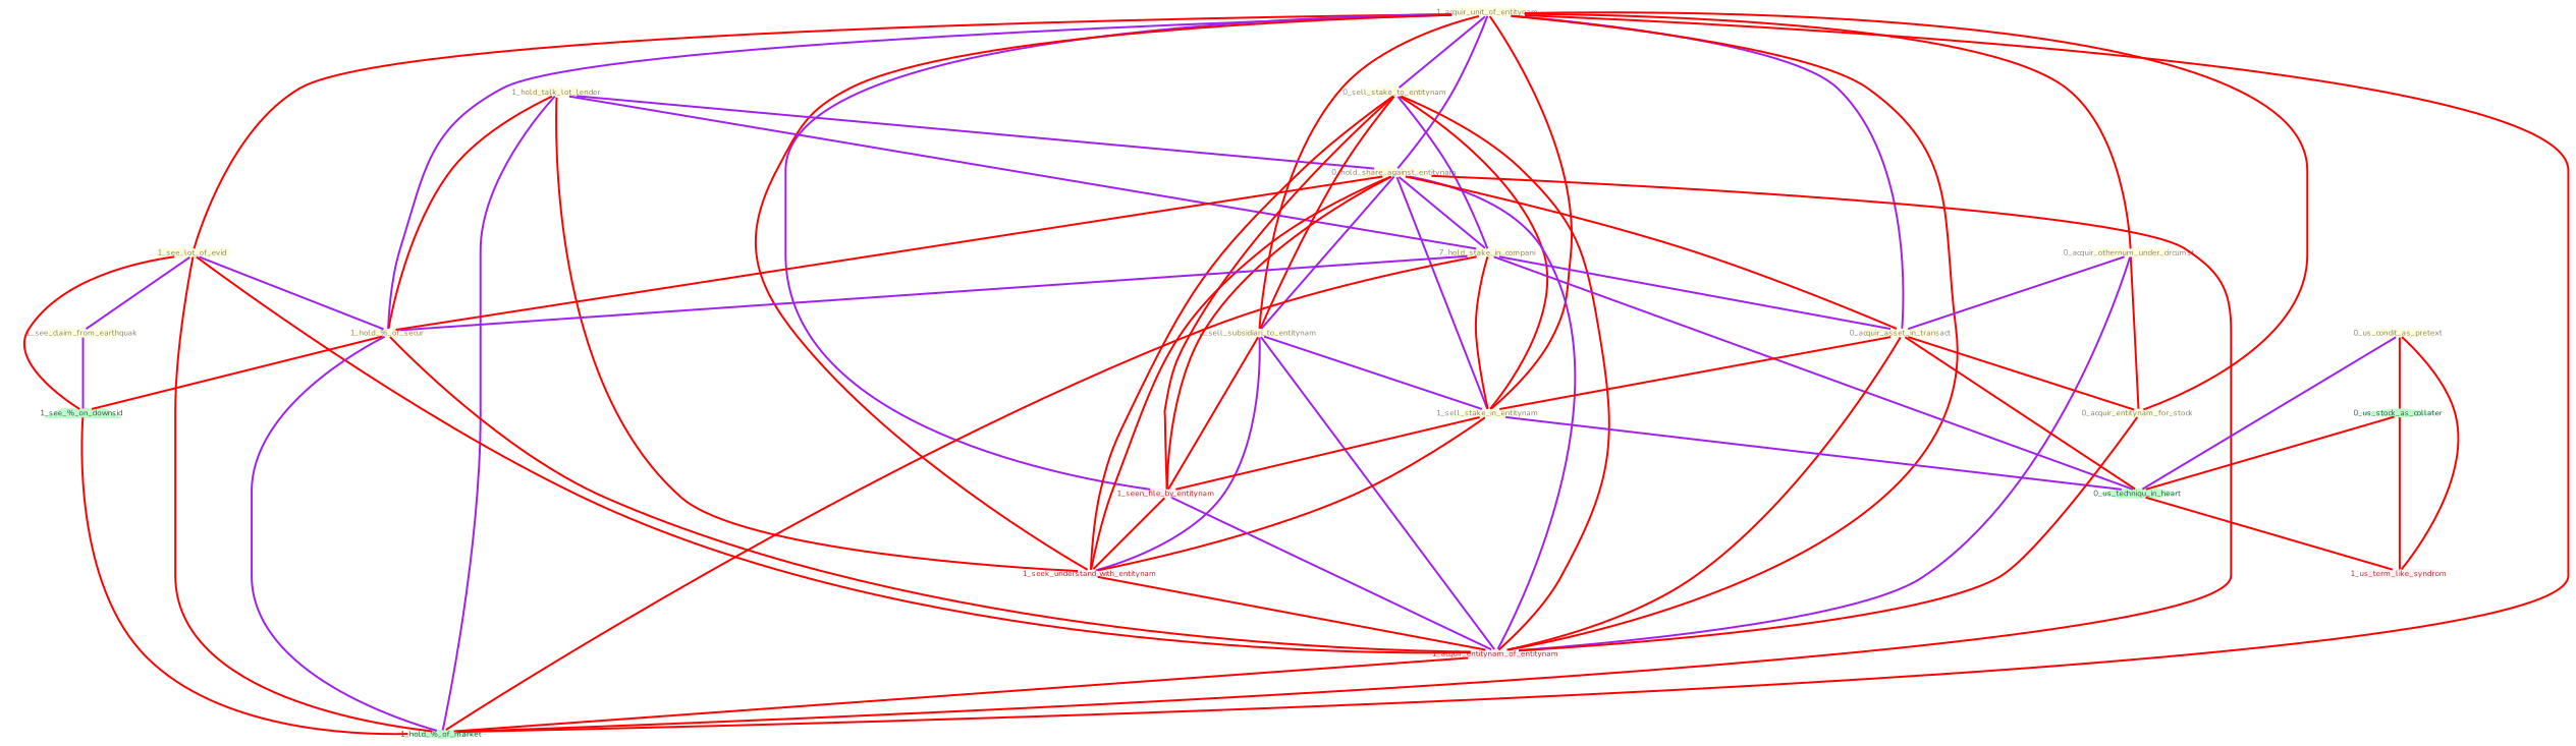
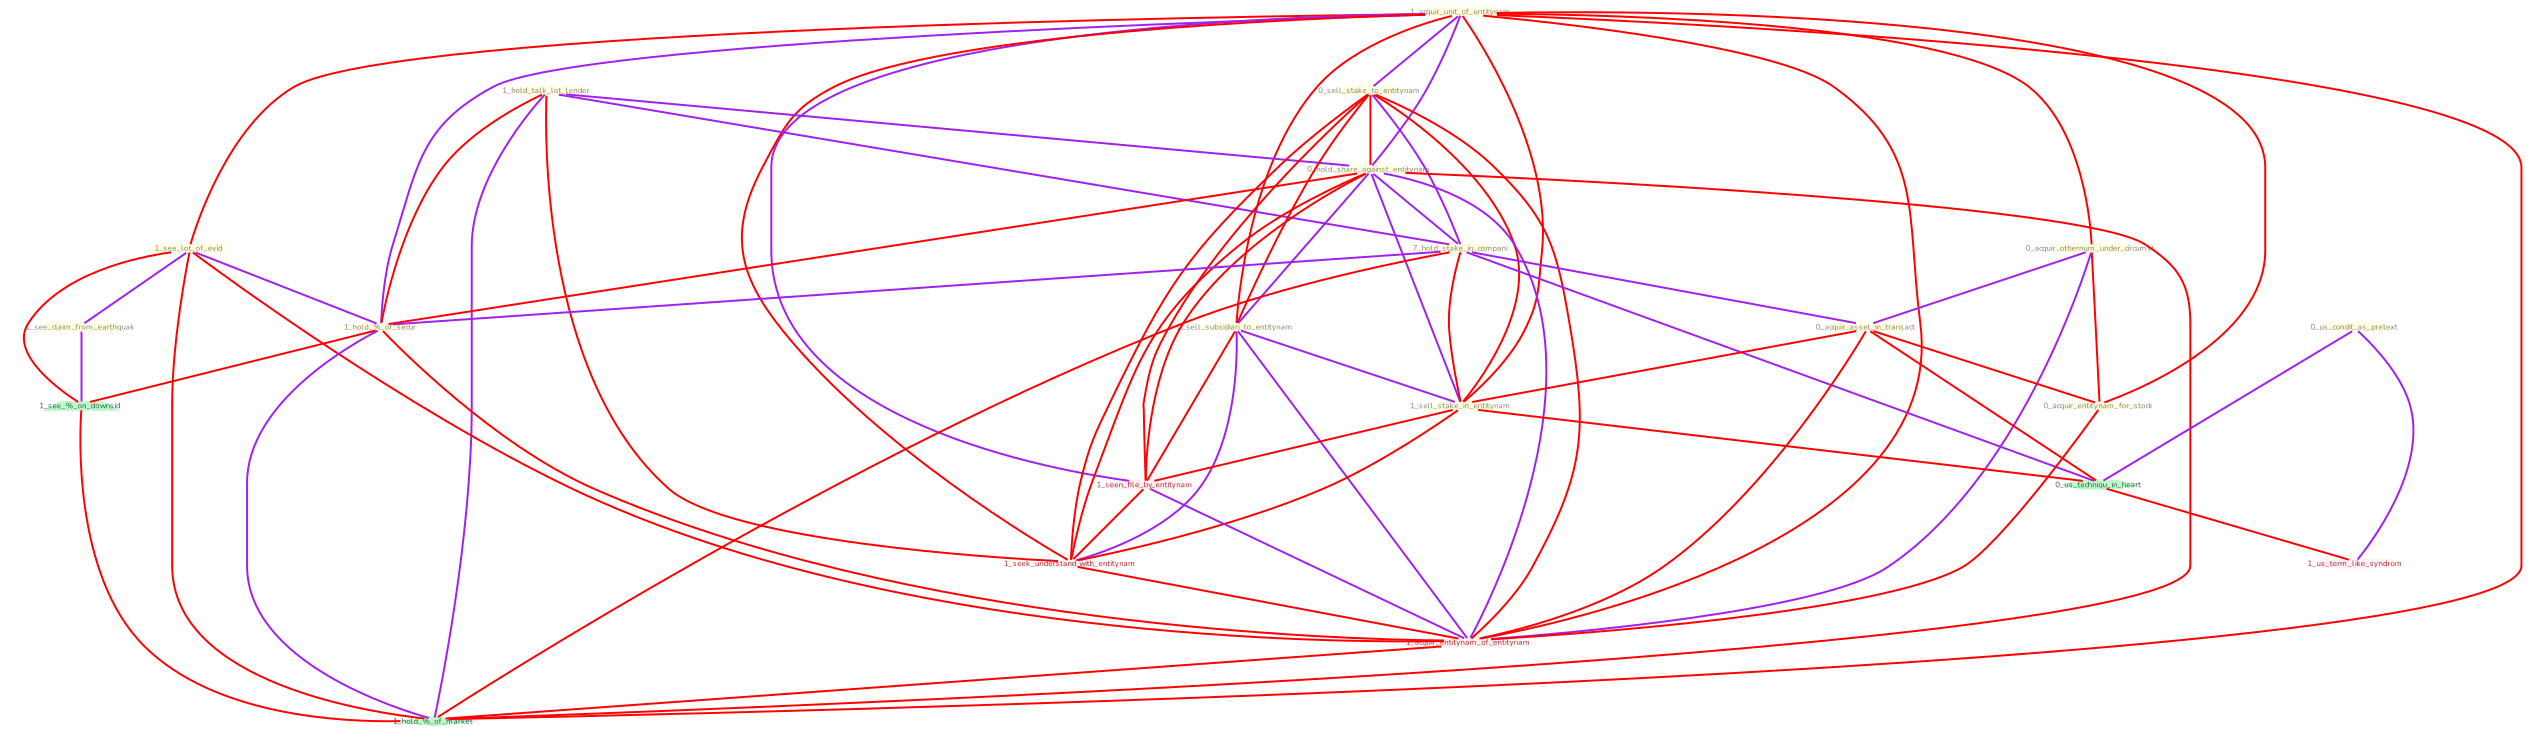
  graph {
    fontname=Nunito
    node [color="#ffffe0" fixedsize=true fontcolor="#8b7d6b" fontname=Nunito fontsize=4 shape=cylinder style=filled]
    edge [color=red fontname=Nunito w=1]
    "1_acquir_unit_of_entitynam " [height=.06 width=.5]
    n2 [height=.06 label="1_hold_talk_lot_lender" shape=hexagon width=.5]
    "0_sell_stake_to_entitynam " [height=.06 shape=hexagon width=.5]
    "0_acquir_othernum_under_circumst " [height=.06 width=.5]
    "0_hold_share_against_entitynam " [height=.06 shape=trapezium width=.5]
    "1_see_lot_of_evid " [height=.06 width=.5]
    n7 [height=.06 label="7_hold_stake_in_compani" shape=hexagon width=.5]
    "1_see_claim_from_earthquak " [height=.06 width=.5]
    "0_sell_subsidiari_to_entitynam " [height=.06 shape=diamond width=.5]
    "0_acquir_asset_in_transact " [height=.06 width=.5]
    "1_sell_stake_in_entitynam " [height=.06 shape=trapezium width=.5]
    "0_acquir_entitynam_for_stock " [height=.06 shape=diamond width=.5]
    "0_us_condit_as_pretext " [height=.06 shape=hexagon width=.5]
    "1_hold_%_of_secur " [height=.06 shape=diamond width=.5]
    "1_seen_file_by_entitynam " [color="#fff0f5" fontcolor="#b22222" height=.06 width=.5]
    "1_seek_understand_with_entitynam " [color="#fff0f5" fontcolor="#b22222" height=.06 shape=diamond width=.5]
    "1_acquir_entitynam_of_entitynam " [color="#fff0f5" fontcolor="#b22222" height=.06 shape=trapezium width=.5]
    "1_us_term_like_syndrom " [color="#fff0f5" fontcolor="#b22222" height=.06 width=.5]
    "1_hold_%_of_market " [color="#BDFCC9" fontcolor="#2f4f4f" height=.06 shape=diamond width=.5]
    "1_see_%_on_downsid " [color="#BDFCC9" fontcolor="#2f4f4f" height=.06 shape=trapezium width=.5]
    "0_us_techniqu_in_heart " [color="#BDFCC9" fontcolor="#2f4f4f" height=.06 shape=hexagon width=.5]
-   "0_us_stock_as_collater " [color="#BDFCC9" fontcolor="#2f4f4f" height=.06 shape=diamond width=.5]
    subgraph sub_1 {
      "1_acquir_unit_of_entitynam "
      n2
      "0_sell_stake_to_entitynam "
      "0_acquir_othernum_under_circumst "
      "0_hold_share_against_entitynam "
      "1_see_lot_of_evid "
      n7
      "1_see_claim_from_earthquak "
      "0_sell_subsidiari_to_entitynam "
      "0_acquir_asset_in_transact "
      "1_sell_stake_in_entitynam "
      "0_acquir_entitynam_for_stock "
      "0_us_condit_as_pretext "
      "1_hold_%_of_secur "
    }
    subgraph sub_2 {
      "1_seen_file_by_entitynam "
      "1_seek_understand_with_entitynam "
      "1_acquir_entitynam_of_entitynam "
      "1_us_term_like_syndrom "
    }
    "1_acquir_unit_of_entitynam " -- "0_sell_stake_to_entitynam " [color=purple]
    "1_acquir_unit_of_entitynam " -- "0_acquir_othernum_under_circumst "
    "1_acquir_unit_of_entitynam " -- "0_hold_share_against_entitynam " [color=purple]
    "1_acquir_unit_of_entitynam " -- "1_see_lot_of_evid "
    "1_acquir_unit_of_entitynam " -- "0_sell_subsidiari_to_entitynam "
-   "1_acquir_unit_of_entitynam " -- "0_acquir_asset_in_transact " [color=purple]
    "1_acquir_unit_of_entitynam " -- "1_sell_stake_in_entitynam "
    "1_acquir_unit_of_entitynam " -- "0_acquir_entitynam_for_stock "
    "1_acquir_unit_of_entitynam " -- "1_hold_%_of_secur " [color=purple]
    "1_acquir_unit_of_entitynam " -- "1_seen_file_by_entitynam " [color=purple]
    "1_acquir_unit_of_entitynam " -- "1_seek_understand_with_entitynam "
    "1_acquir_unit_of_entitynam " -- "1_acquir_entitynam_of_entitynam " [w=3]
    "1_acquir_unit_of_entitynam " -- "1_hold_%_of_market "
    n2 -- "0_hold_share_against_entitynam " [color=purple]
    n2 -- n7 [color=purple]
    n2 -- "1_hold_%_of_secur "
    n2 -- "1_seek_understand_with_entitynam "
    n2 -- "1_hold_%_of_market " [color=purple]
-   "0_acquir_asset_in_transact " -- "0_hold_share_against_entitynam "
+   "0_sell_stake_to_entitynam " -- "0_hold_share_against_entitynam "
    "0_sell_stake_to_entitynam " -- n7 [color=purple]
    "0_sell_stake_to_entitynam " -- "0_sell_subsidiari_to_entitynam " [w=3]
    "0_sell_stake_to_entitynam " -- "1_sell_stake_in_entitynam " [w=3]
    "0_sell_stake_to_entitynam " -- "1_seen_file_by_entitynam "
    "0_sell_stake_to_entitynam " -- "1_seek_understand_with_entitynam "
    "0_sell_stake_to_entitynam " -- "1_acquir_entitynam_of_entitynam "
    "0_acquir_othernum_under_circumst " -- "0_acquir_asset_in_transact " [color=purple]
    "0_acquir_othernum_under_circumst " -- "0_acquir_entitynam_for_stock "
    "0_acquir_othernum_under_circumst " -- "1_acquir_entitynam_of_entitynam " [color=purple]
    "0_hold_share_against_entitynam " -- n7 [color=purple]
    "0_hold_share_against_entitynam " -- "0_sell_subsidiari_to_entitynam " [color=purple]
    "0_hold_share_against_entitynam " -- "1_sell_stake_in_entitynam " [color=purple]
    "0_hold_share_against_entitynam " -- "1_hold_%_of_secur "
    "0_hold_share_against_entitynam " -- "1_seen_file_by_entitynam "
    "0_hold_share_against_entitynam " -- "1_seek_understand_with_entitynam "
    "0_hold_share_against_entitynam " -- "1_acquir_entitynam_of_entitynam " [color=purple]
    "0_hold_share_against_entitynam " -- "1_hold_%_of_market "
    "1_see_lot_of_evid " -- "1_see_claim_from_earthquak " [color=purple]
    "1_see_lot_of_evid " -- "1_hold_%_of_secur " [color=purple]
    "1_see_lot_of_evid " -- "1_acquir_entitynam_of_entitynam "
    "1_see_lot_of_evid " -- "1_hold_%_of_market "
    "1_see_lot_of_evid " -- "1_see_%_on_downsid "
    n7 -- "0_acquir_asset_in_transact " [color=purple]
    n7 -- "1_sell_stake_in_entitynam " [w=2]
    n7 -- "1_hold_%_of_secur " [color=purple]
    n7 -- "1_hold_%_of_market "
    n7 -- "0_us_techniqu_in_heart " [color=purple]
    "1_see_claim_from_earthquak " -- "1_see_%_on_downsid " [color=purple]
    "0_sell_subsidiari_to_entitynam " -- "1_sell_stake_in_entitynam " [color=purple w=2]
    "0_sell_subsidiari_to_entitynam " -- "1_seen_file_by_entitynam "
    "0_sell_subsidiari_to_entitynam " -- "1_seek_understand_with_entitynam " [color=purple]
    "0_sell_subsidiari_to_entitynam " -- "1_acquir_entitynam_of_entitynam " [color=purple]
    "0_acquir_asset_in_transact " -- "1_sell_stake_in_entitynam "
    "0_acquir_asset_in_transact " -- "0_acquir_entitynam_for_stock "
    "0_acquir_asset_in_transact " -- "1_acquir_entitynam_of_entitynam "
    "0_acquir_asset_in_transact " -- "0_us_techniqu_in_heart "
    "1_sell_stake_in_entitynam " -- "1_seen_file_by_entitynam "
    "1_sell_stake_in_entitynam " -- "1_seek_understand_with_entitynam "
-   "1_sell_stake_in_entitynam " -- "0_us_techniqu_in_heart " [color=purple]
+   "1_sell_stake_in_entitynam " -- "0_us_techniqu_in_heart "
    "0_acquir_entitynam_for_stock " -- "1_acquir_entitynam_of_entitynam " [w=2]
-   "0_us_condit_as_pretext " -- "1_us_term_like_syndrom "
+   "0_us_condit_as_pretext " -- "1_us_term_like_syndrom " [color=purple]
    "0_us_condit_as_pretext " -- "0_us_techniqu_in_heart " [color=purple]
-   "0_us_condit_as_pretext " -- "0_us_stock_as_collater " [w=2]
    "1_hold_%_of_secur " -- "1_acquir_entitynam_of_entitynam "
    "1_hold_%_of_secur " -- "1_hold_%_of_market " [color=purple w=3]
    "1_hold_%_of_secur " -- "1_see_%_on_downsid "
    "1_seen_file_by_entitynam " -- "1_seek_understand_with_entitynam "
    "1_seen_file_by_entitynam " -- "1_acquir_entitynam_of_entitynam " [color=purple]
    "1_seek_understand_with_entitynam " -- "1_acquir_entitynam_of_entitynam "
    "1_acquir_entitynam_of_entitynam " -- "1_hold_%_of_market "
    "1_see_%_on_downsid " -- "1_hold_%_of_market "
    "0_us_techniqu_in_heart " -- "1_us_term_like_syndrom "
-   "0_us_stock_as_collater " -- "1_us_term_like_syndrom "
-   "0_us_stock_as_collater " -- "0_us_techniqu_in_heart "
  }
